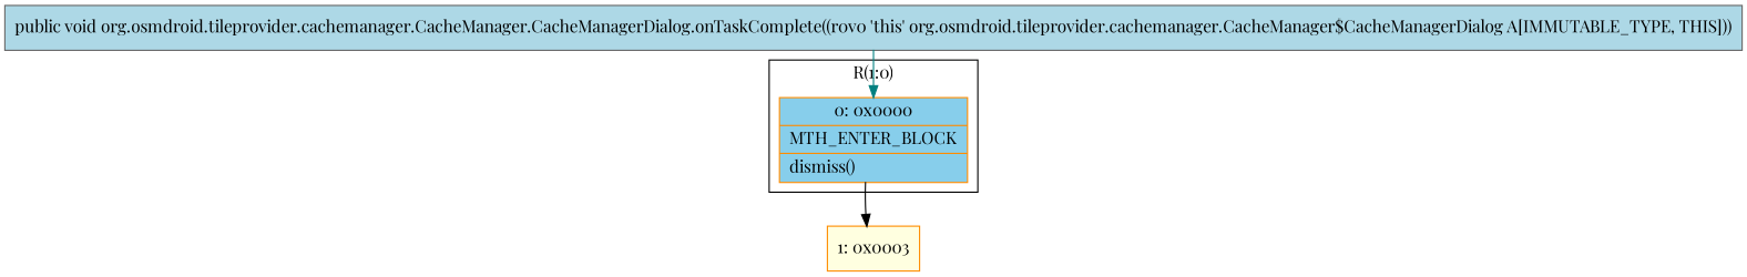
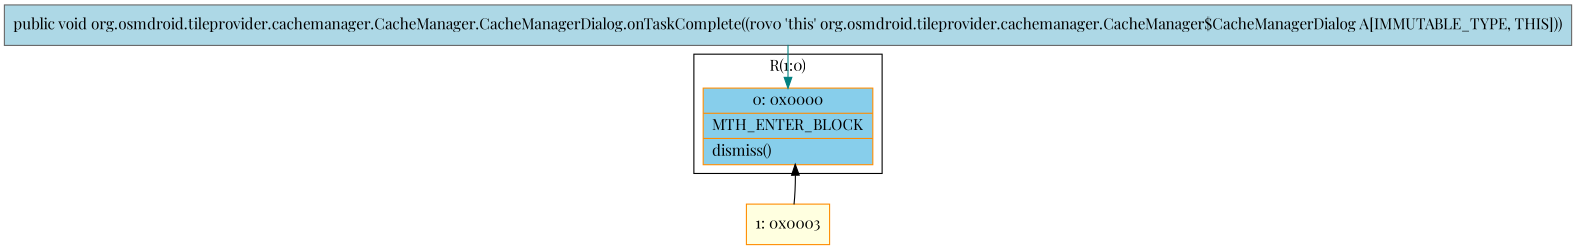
  digraph {
    fontname="Playfair Display"
    node [color=darkorange shape=record style=filled fontname="Playfair Display"]
    edge [fontname="Playfair Display"]
    n1 [label="{0\:\ 0x0000|MTH_ENTER_BLOCK\l|dismiss()\l}" fillcolor=skyblue]
    n2 [label="{1\:\ 0x0003}" fillcolor=lightyellow]
    n3 [label="{public void org.osmdroid.tileprovider.cachemanager.CacheManager.CacheManagerDialog.onTaskComplete((r0v0 'this' org.osmdroid.tileprovider.cachemanager.CacheManager$CacheManagerDialog A[IMMUTABLE_TYPE, THIS])) }" fillcolor=lightblue color=gray40]
    subgraph cluster_1 {
      label="R(1:0)"
      n1
    }
-   n1 -> n2 [color=black]
+   n2 -> n1 [color=black]
    n3 -> n1 [color=teal]
  }
